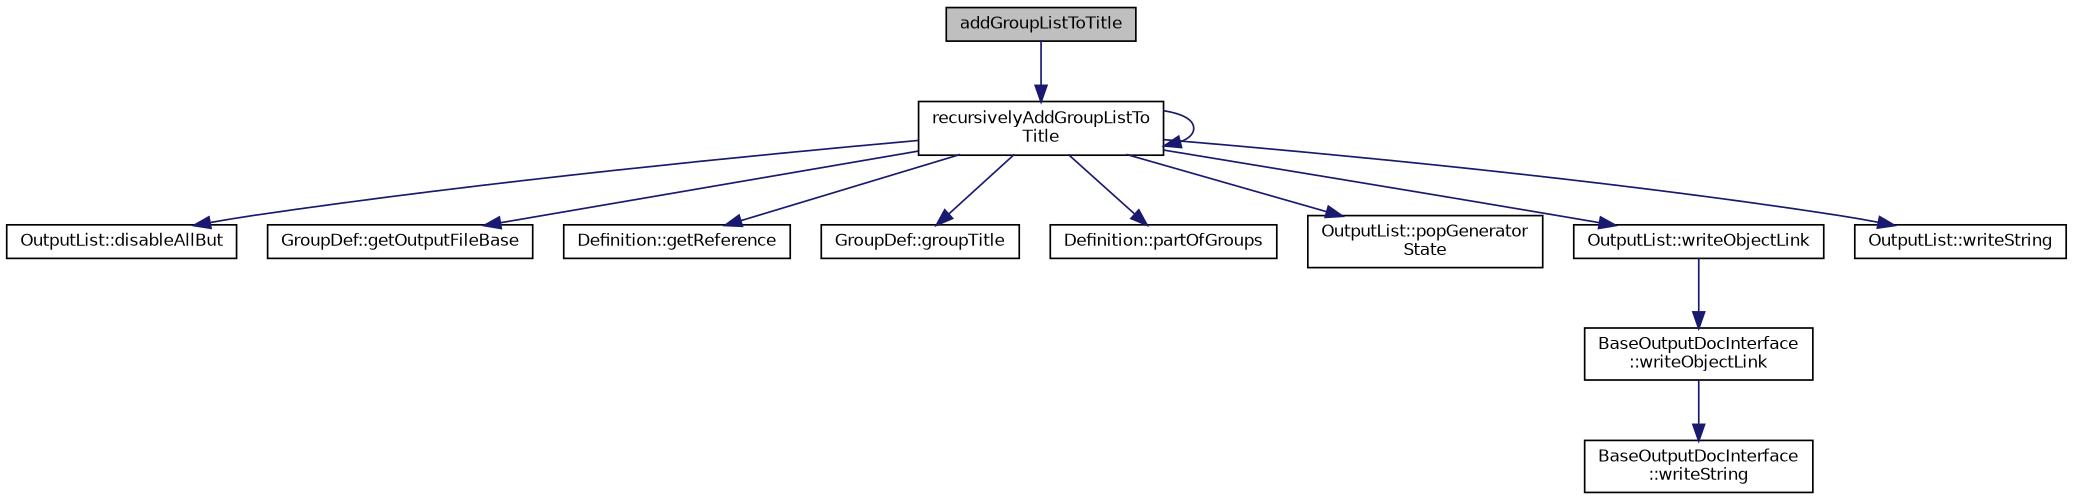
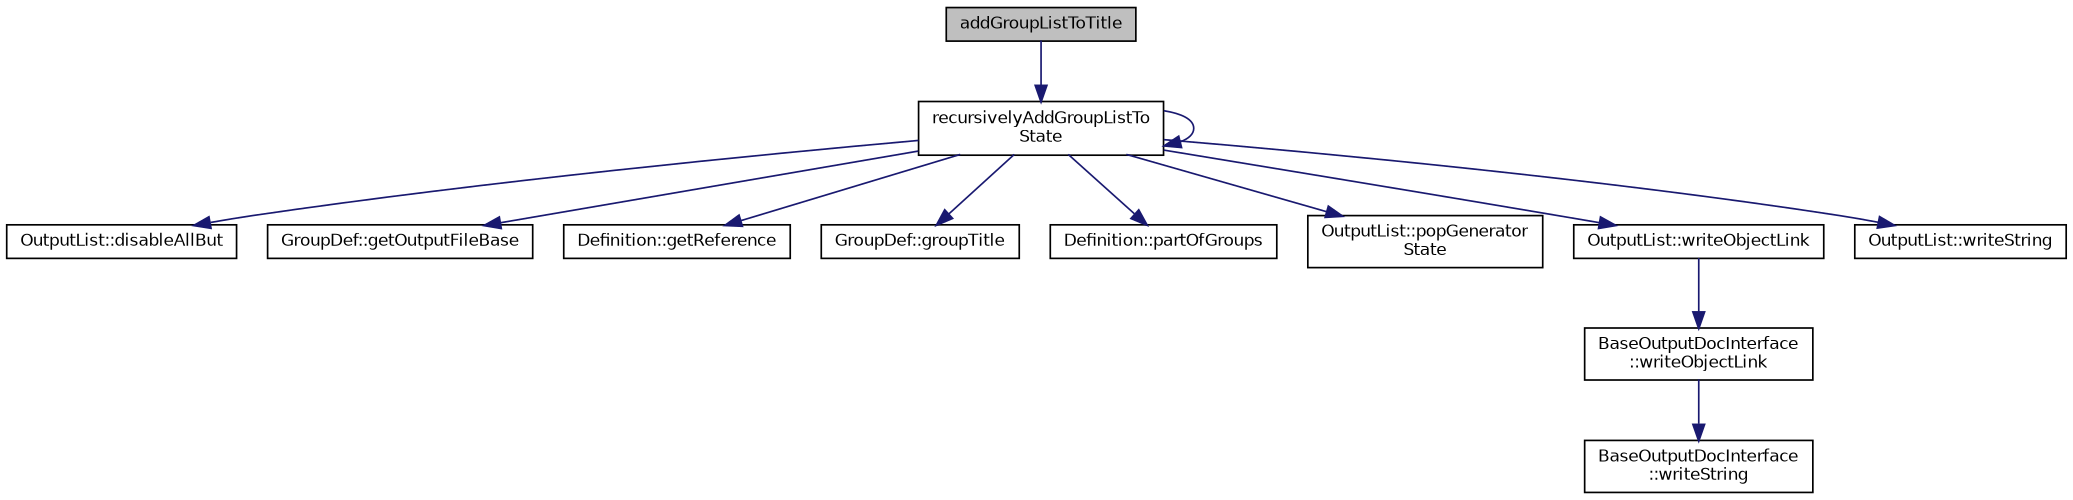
  digraph {
    rankdir=TB
    node [color=black fillcolor=white fontname=Helvetica fontsize=10 shape=record style=filled]
    edge [color=midnightblue fontname=Helvetica fontsize=10 labelfontname=Helvetica labelfontsize=10 style=solid]
    n1 [fillcolor=grey75 fontcolor=black height=0.2 label=addGroupListToTitle width=0.4]
-   n2 [height=0.2 label="recursivelyAddGroupListTo\lTitle" width=0.4]
+   n2 [height=0.2 label="recursivelyAddGroupListTo\lState" width=0.4]
    n3 [height=0.2 label="OutputList::disableAllBut" width=0.4]
    n4 [height=0.2 label="GroupDef::getOutputFileBase" width=0.4]
    n5 [height=0.2 label="Definition::getReference" width=0.4]
    n6 [height=0.2 label="GroupDef::groupTitle" width=0.4]
    n7 [height=0.2 label="Definition::partOfGroups" width=0.4]
    n8 [height=0.2 label="OutputList::popGenerator\lState" width=0.4]
    n9 [height=0.2 label="OutputList::writeObjectLink" width=0.4]
    n10 [height=0.2 label="OutputList::writeString" width=0.4]
    n11 [height=0.2 label="BaseOutputDocInterface\l::writeObjectLink" width=0.4]
    n12 [height=0.2 label="BaseOutputDocInterface\l::writeString" width=0.4]
    n1 -> n2
    n2 -> n2
    n2 -> n3
    n2 -> n4
    n2 -> n5
    n2 -> n6
    n2 -> n7
    n2 -> n8
    n2 -> n9
    n2 -> n10
    n9 -> n11
    n11 -> n12
  }
